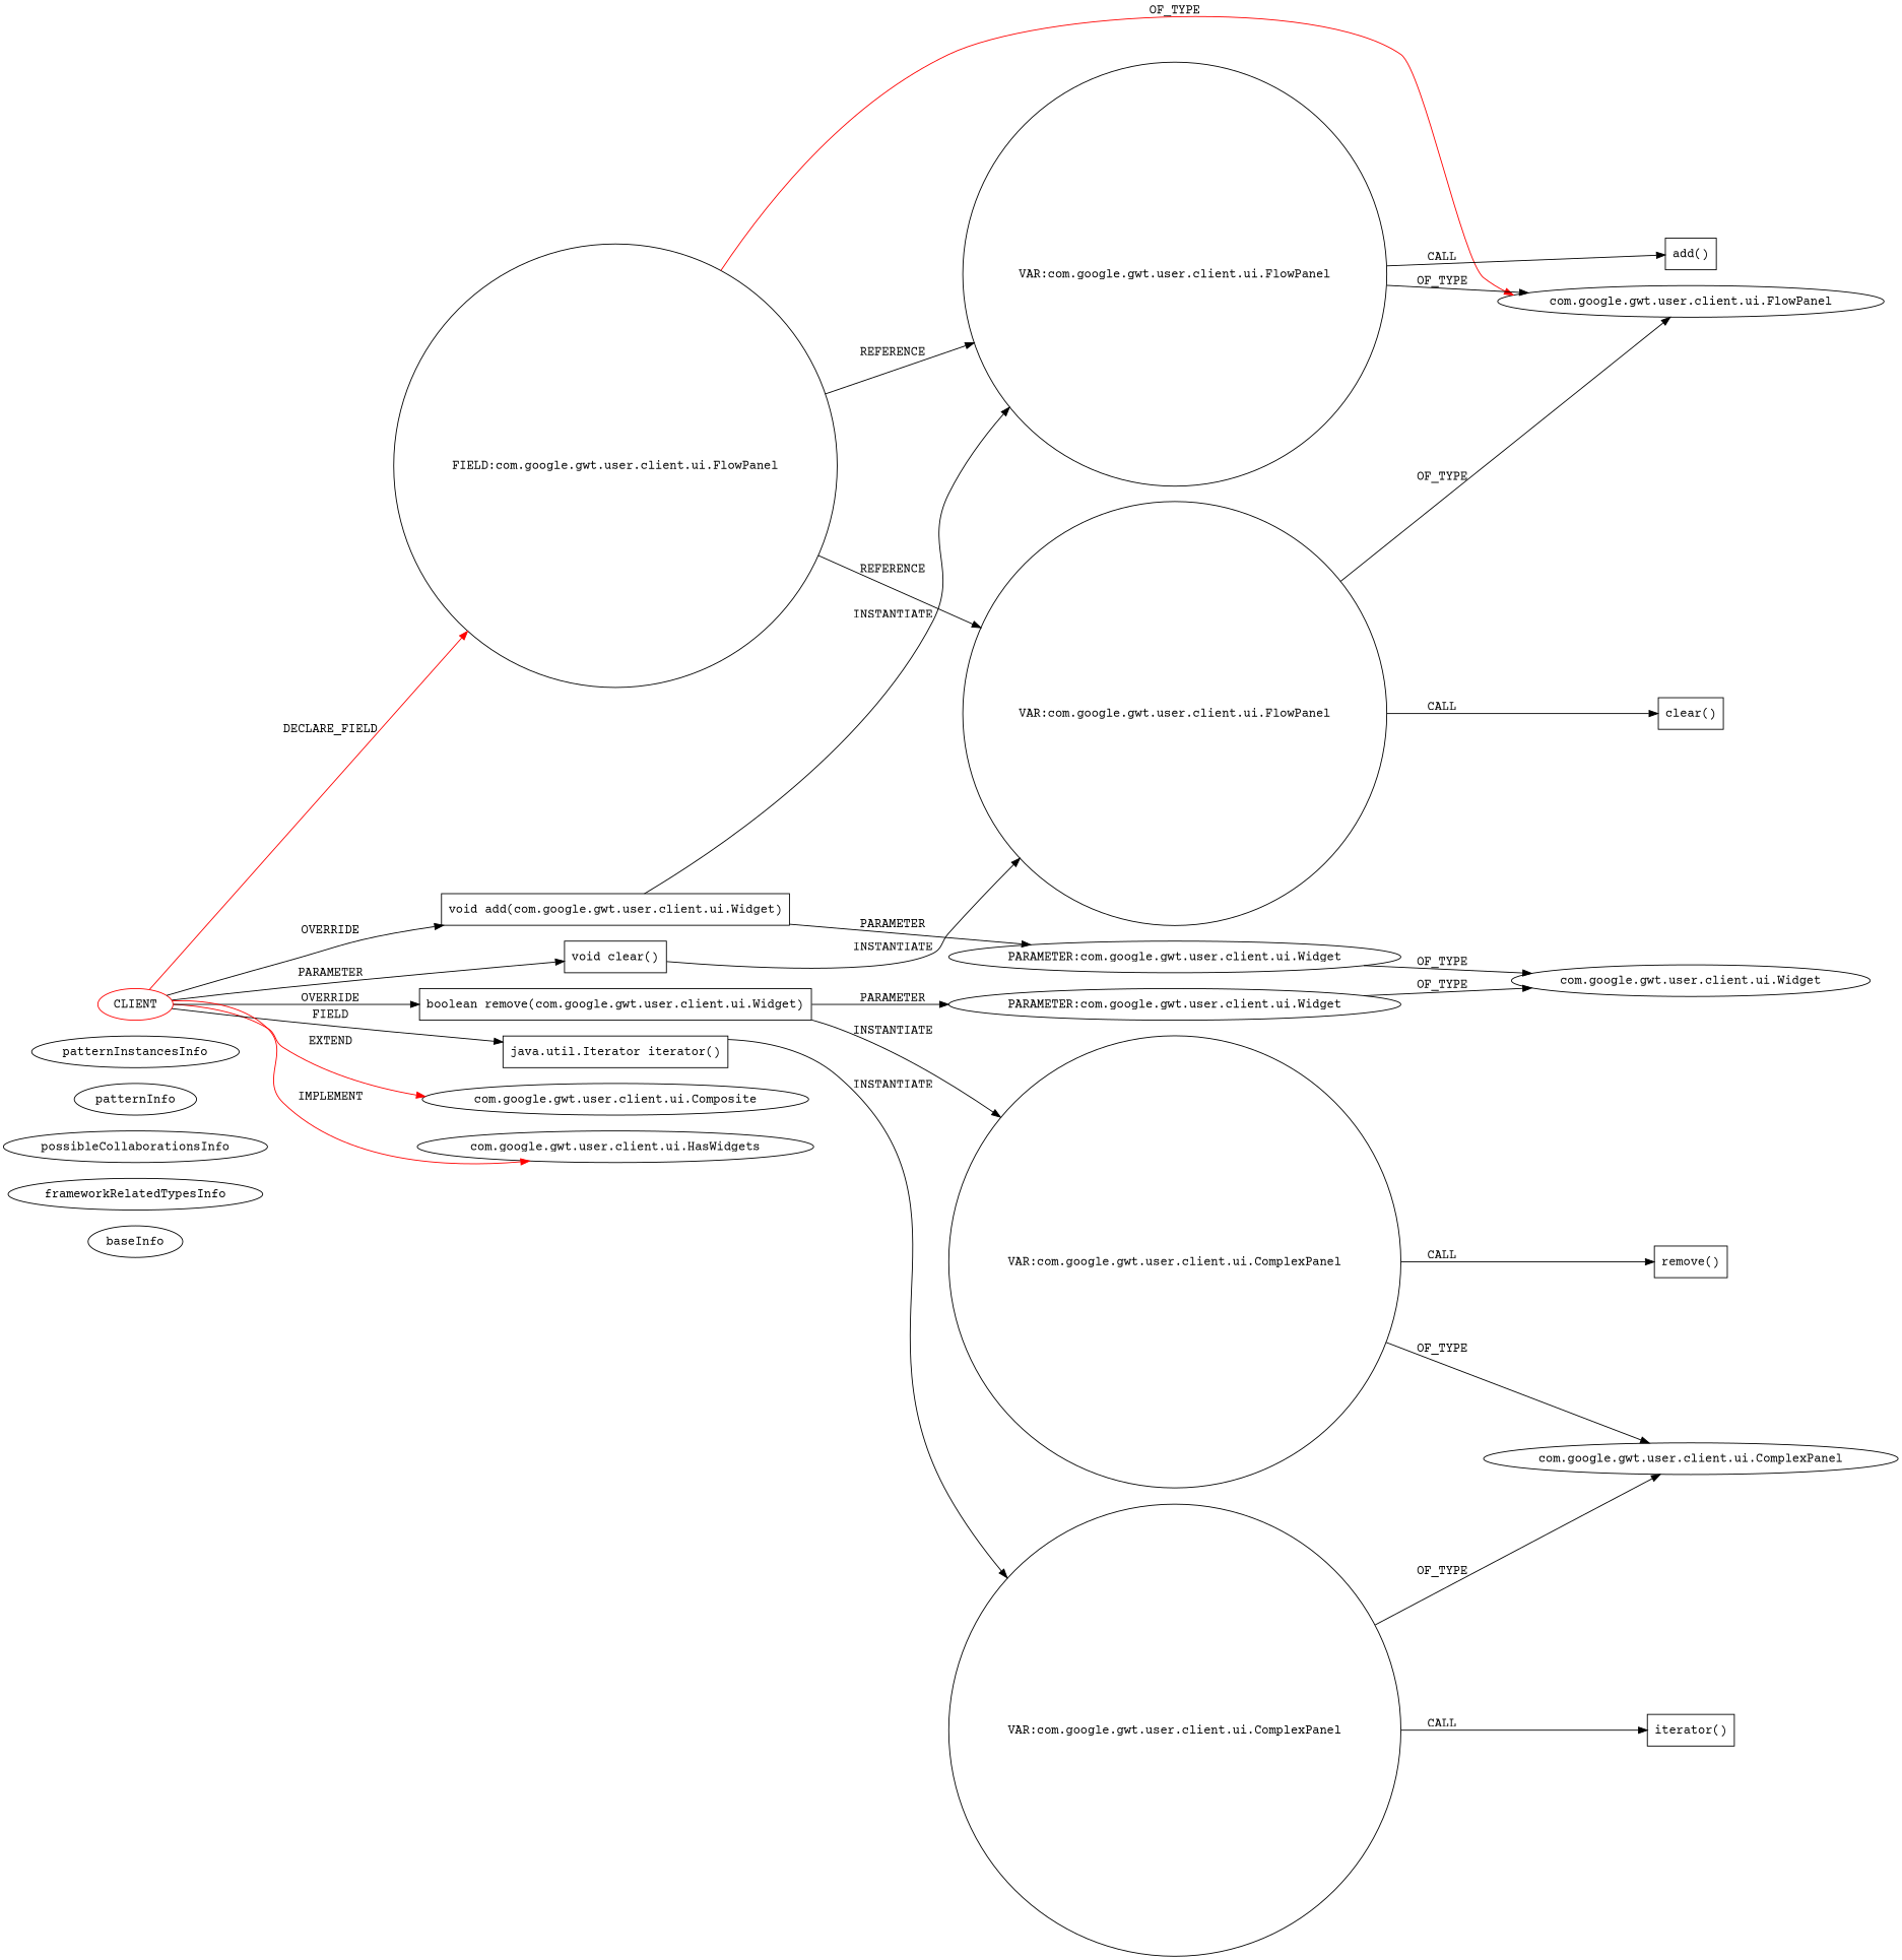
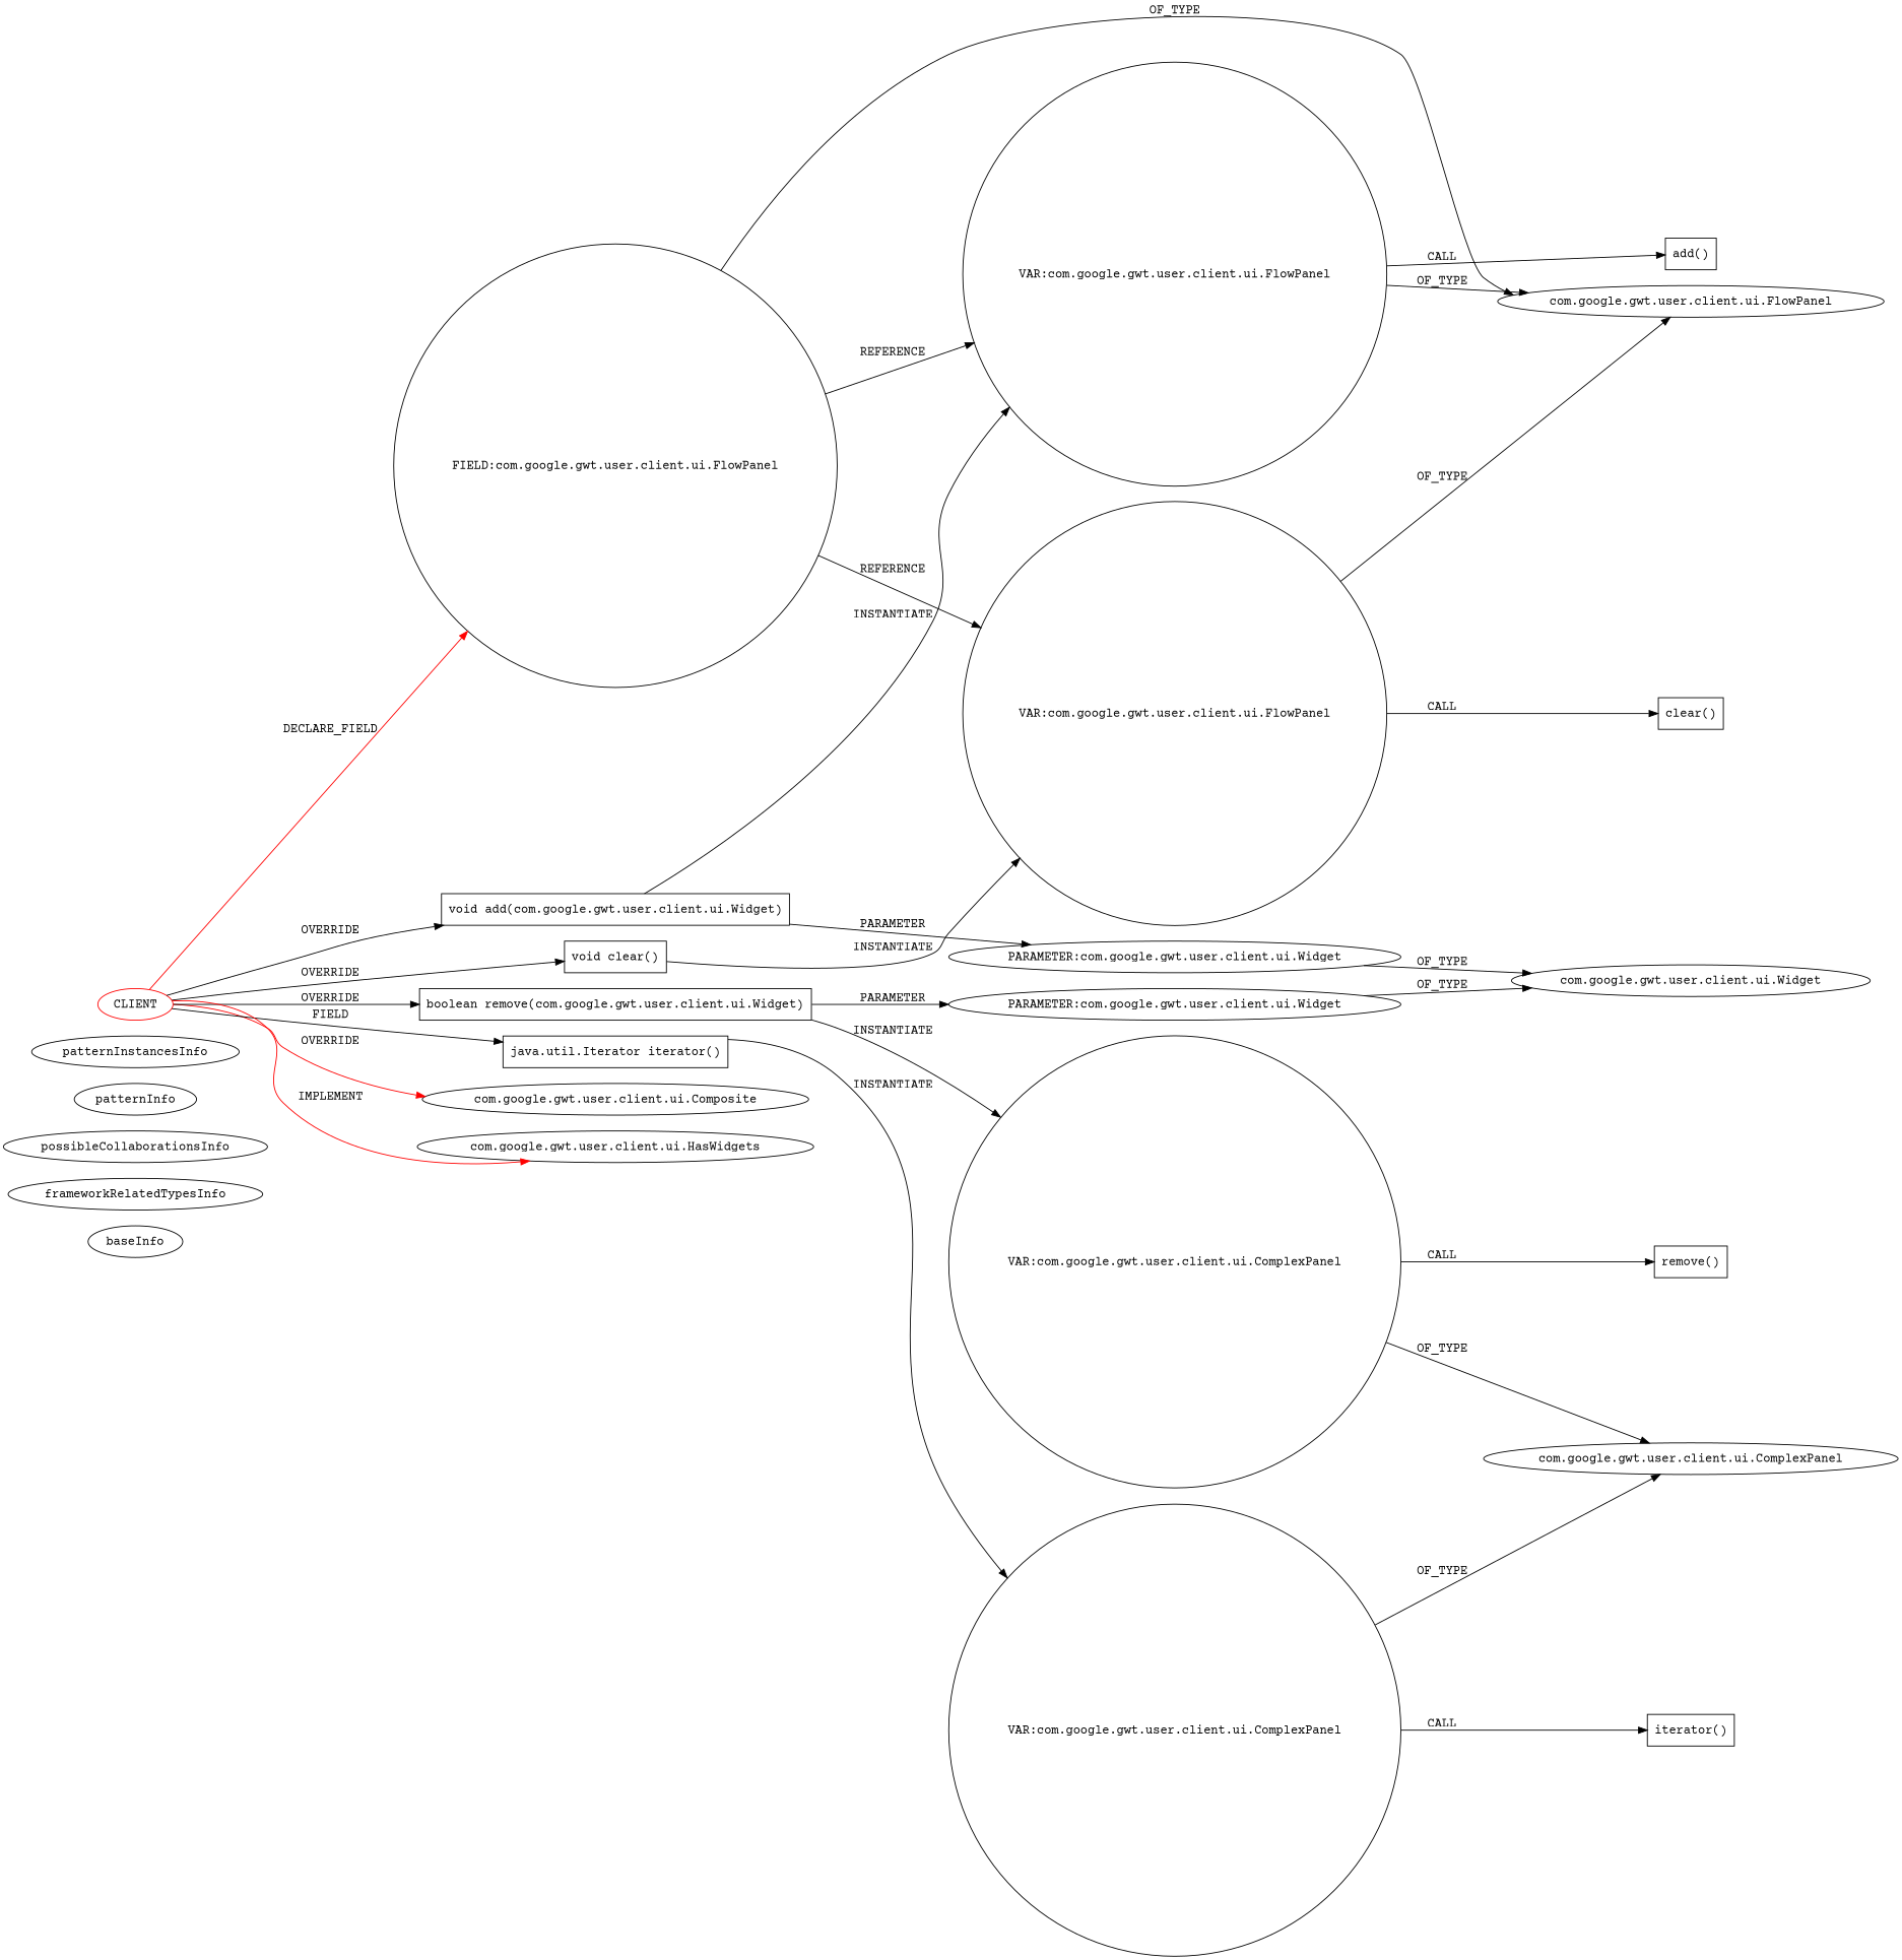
  digraph {
    fontname="Courier Prime"
    rankdir=LR
    node [fontname="Courier Prime" isFrameworkType=false]
    edge [fontname="Courier Prime"]
    baseInfo [category=pattern graphId=278 isAnonymous=false possibleRelation=false isFrameworkType=""]
    frameworkRelatedTypesInfo [0="com.google.gwt.user.client.ui.Composite" 1="com.google.gwt.user.client.ui.HasWidgets" isFrameworkType=""]
    possibleCollaborationsInfo [isFrameworkType=""]
    patternInfo [frequency=3.0 patternRootClient=0 isFrameworkType=""]
    patternInstancesInfo [0="nextinterfaces-next~/nextinterfaces-next/next-master/src/next/i/view/MPanelBase.java~MPanelBase~4186" 1="MathieuLorber-GWT-console~/MathieuLorber-GWT-console/GWT-console-master/src/main/java/net/mlorber/gwt/console/client/LogPanel.java~LogPanel~312" 2="nextinterfaces-next~/nextinterfaces-next/next-master/src/next/i/view/Slide.java~Slide~4194" isFrameworkType=""]
    n6 [label="FIELD:com.google.gwt.user.client.ui.FlowPanel" shape=circle vertexType=FIELD_DECLARATION]
    n7 [label="com.google.gwt.user.client.ui.FlowPanel" vertexType=FRAMEWORK_CLASS_TYPE]
    n8 [label="VAR:com.google.gwt.user.client.ui.FlowPanel" shape=circle vertexType=VARIABLE_EXPRESION]
    n9 [label="VAR:com.google.gwt.user.client.ui.FlowPanel" shape=circle vertexType=VARIABLE_EXPRESION]
    n10 [label="add()" shape=box vertexType=INSIDE_CALL]
    n11 [label="clear()" shape=box vertexType=INSIDE_CALL]
    n12 [color=red label=CLIENT vertexType=ROOT_CLIENT_CLASS_DECLARATION]
    n13 [label="void add(com.google.gwt.user.client.ui.Widget)" shape=box vertexType=OVERRIDING_METHOD_DECLARATION]
    n14 [label="void clear()" shape=box vertexType=OVERRIDING_METHOD_DECLARATION]
    n15 [label="com.google.gwt.user.client.ui.Composite" vertexType=FRAMEWORK_CLASS_TYPE]
    n16 [label="java.util.Iterator iterator()" shape=box vertexType=OVERRIDING_METHOD_DECLARATION]
    n17 [label="boolean remove(com.google.gwt.user.client.ui.Widget)" shape=box vertexType=OVERRIDING_METHOD_DECLARATION]
    n18 [label="com.google.gwt.user.client.ui.HasWidgets" vertexType=FRAMEWORK_INTERFACE_TYPE]
    n19 [label="PARAMETER:com.google.gwt.user.client.ui.Widget" vertexType=PARAMETER_DECLARATION]
    n20 [label="VAR:com.google.gwt.user.client.ui.ComplexPanel" shape=circle vertexType=VARIABLE_EXPRESION]
    n21 [label="PARAMETER:com.google.gwt.user.client.ui.Widget" vertexType=PARAMETER_DECLARATION]
    n22 [label="VAR:com.google.gwt.user.client.ui.ComplexPanel" shape=circle vertexType=VARIABLE_EXPRESION]
    n23 [label="com.google.gwt.user.client.ui.Widget" vertexType=FRAMEWORK_CLASS_TYPE]
    n24 [label="com.google.gwt.user.client.ui.ComplexPanel" vertexType=FRAMEWORK_CLASS_TYPE]
    n25 [label="iterator()" shape=box vertexType=INSIDE_CALL]
    n26 [label="remove()" shape=box vertexType=INSIDE_CALL]
-   n6 -> n7 [label=OF_TYPE color=red]
+   n6 -> n7 [label=OF_TYPE]
    n6 -> n8 [label=REFERENCE]
    n6 -> n9 [label=REFERENCE]
    n8 -> n7 [label=OF_TYPE]
    n8 -> n10 [label=CALL]
    n9 -> n7 [label=OF_TYPE]
    n9 -> n11 [label=CALL]
    n12 -> n6 [color=red label=DECLARE_FIELD]
    n12 -> n13 [label=OVERRIDE]
-   n12 -> n14 [label=PARAMETER]
-   n12 -> n15 [color=red label=EXTEND]
+   n12 -> n14 [label=OVERRIDE]
+   n12 -> n15 [color=red label=OVERRIDE]
    n12 -> n16 [label=FIELD]
    n12 -> n17 [label=OVERRIDE]
    n12 -> n18 [color=red label=IMPLEMENT]
    n13 -> n8 [label=INSTANTIATE]
    n13 -> n19 [label=PARAMETER]
    n14 -> n9 [label=INSTANTIATE]
    n16 -> n20 [label=INSTANTIATE]
    n17 -> n21 [label=PARAMETER]
    n17 -> n22 [label=INSTANTIATE]
    n19 -> n23 [label=OF_TYPE]
    n20 -> n24 [label=OF_TYPE]
    n20 -> n25 [label=CALL]
    n21 -> n23 [label=OF_TYPE]
    n22 -> n24 [label=OF_TYPE]
    n22 -> n26 [label=CALL]
  }
